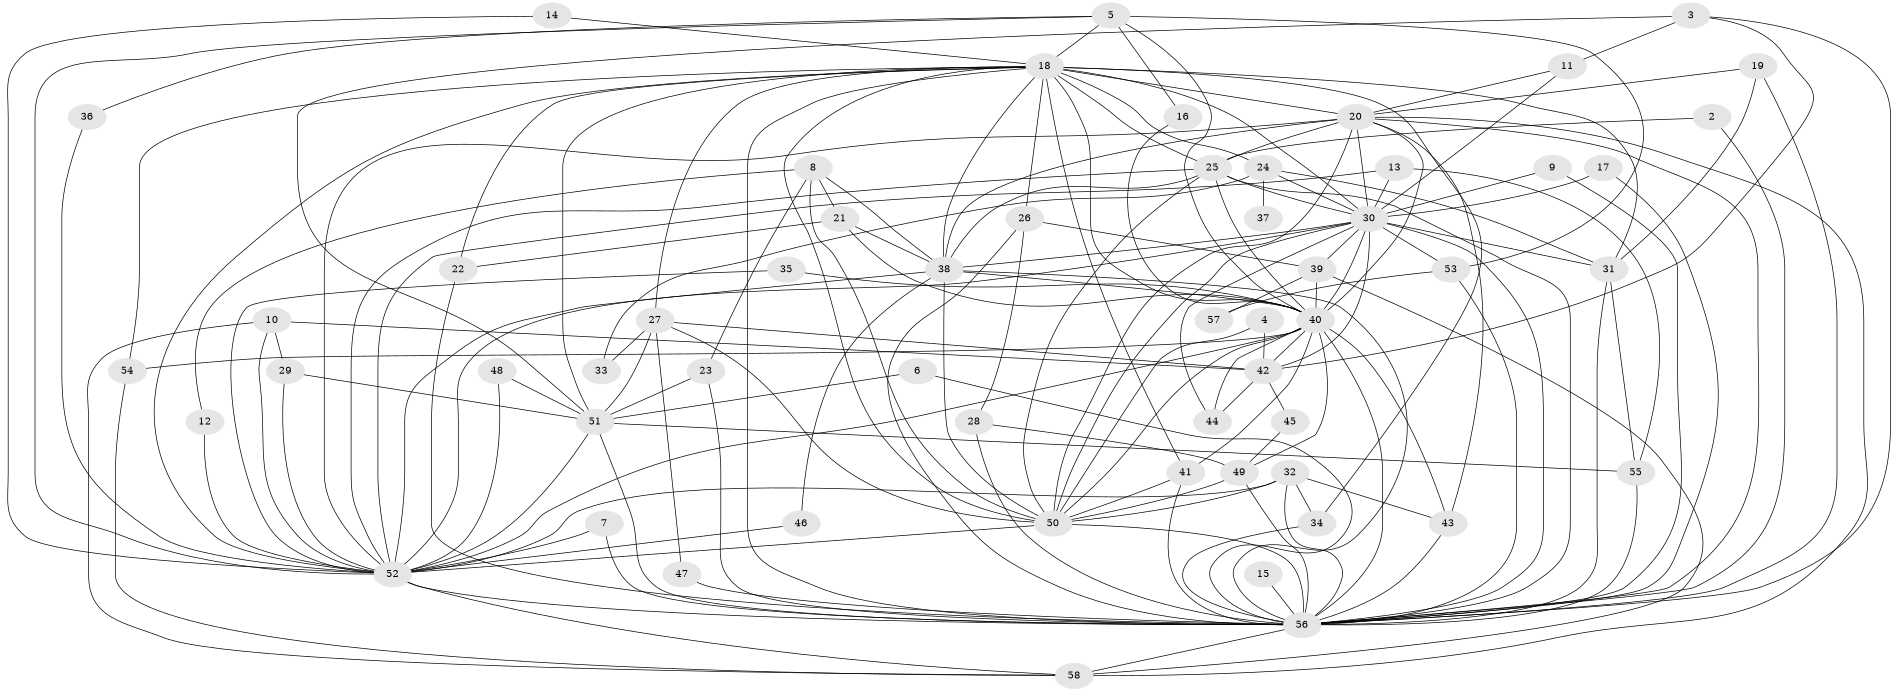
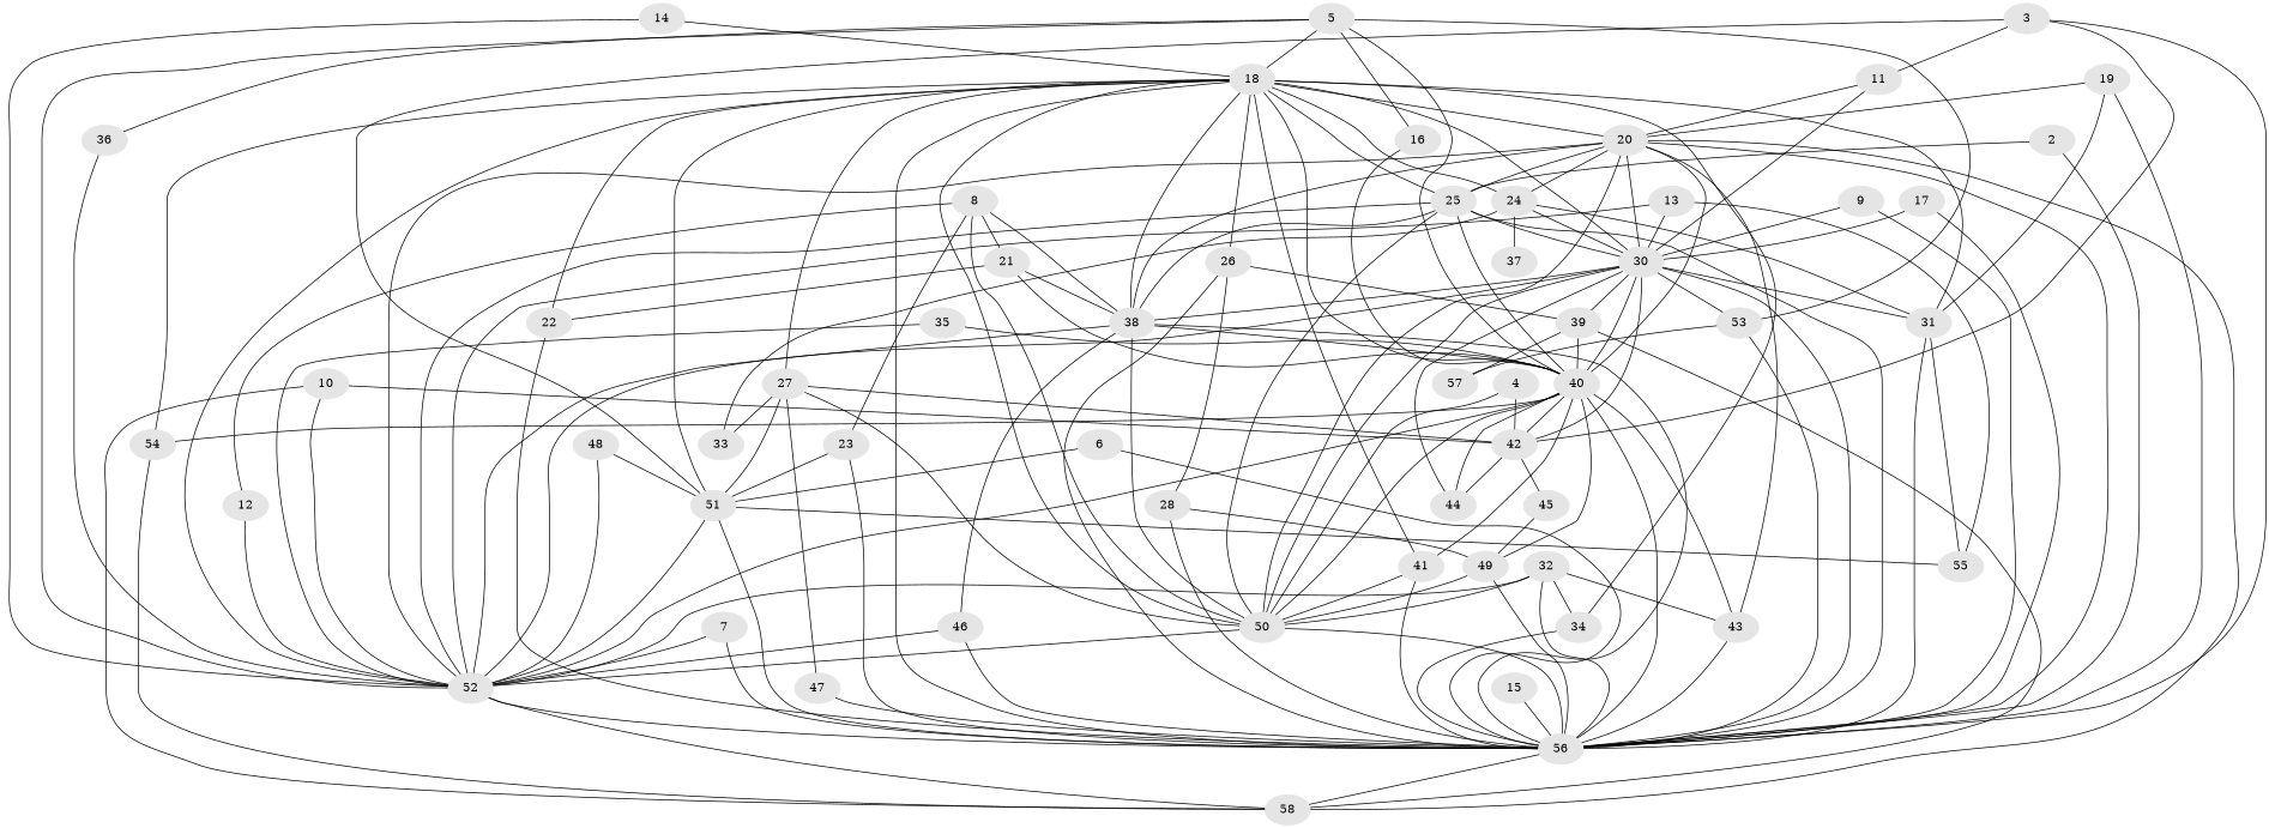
  graph {
    node [color=gray90 style=filled]
    edge [weight=1.0]
    20
    40
    25
    56
    50
    52
    38
    30
    58
    24
    43
    42
    41
    54
    49
    44
    2
    3
    11
    51
    45
    55
    4
    5
    16
    18
    36
    53
    22
    26
    27
    31
    34
    57
    6
    7
    8
    12
    21
    23
    46
    9
    39
    10
-   29
    13
    14
    15
    17
    33
    37
    28
    47
    19
    32
    35
    48
    20 -- 40
    20 -- 25
    20 -- 56 [weight=2.0]
    20 -- 50
    20 -- 52
    20 -- 38
    20 -- 30
    20 -- 58
+   20 -- 24
    20 -- 43
    40 -- 56 [weight=2.0]
    40 -- 50
    40 -- 52
    40 -- 43
    40 -- 42
    40 -- 41
    40 -- 54
    40 -- 49
    40 -- 44 [weight=2.0]
    25 -- 40
    25 -- 56 [weight=3.0]
    25 -- 50
    25 -- 52
    25 -- 38
    25 -- 30
    56 -- 58
    50 -- 56 [weight=2.0]
    50 -- 52
    52 -- 56 [weight=2.0]
    52 -- 58
    38 -- 40
    38 -- 56 [weight=3.0]
    38 -- 50 [weight=2.0]
    38 -- 52
    38 -- 46
    30 -- 40 [weight=2.0]
    30 -- 56 [weight=2.0]
    30 -- 50
    30 -- 52
    30 -- 38
    30 -- 42 [weight=2.0]
    30 -- 44
    30 -- 53
    30 -- 31
    30 -- 39
    24 -- 30
    24 -- 31
    24 -- 33
    24 -- 37
    43 -- 56
    42 -- 44
    42 -- 45
    41 -- 56 [weight=2.0]
    41 -- 50
    54 -- 58
    49 -- 56 [weight=3.0]
    49 -- 50
    2 -- 25
    2 -- 56
    3 -- 56
    3 -- 42
    3 -- 11
    3 -- 51
    11 -- 20
    11 -- 30
    51 -- 56
    51 -- 52
    51 -- 55
    45 -- 49
    4 -- 50
    4 -- 42
    5 -- 40
    5 -- 52
    5 -- 16
    5 -- 18
    5 -- 36
    5 -- 53
    16 -- 40
    18 -- 20 [weight=2.0]
    18 -- 40 [weight=2.0]
    18 -- 25
    18 -- 56 [weight=2.0]
    18 -- 50
    18 -- 52
    18 -- 38
    18 -- 30
    18 -- 24
    18 -- 41
    18 -- 54
    18 -- 51
    18 -- 22
    18 -- 26
    18 -- 27
    18 -- 31
    18 -- 34
    36 -- 52
    53 -- 56
    53 -- 57
    22 -- 56
    26 -- 56
    26 -- 39
    26 -- 28
    27 -- 50
    27 -- 42
    27 -- 51
    27 -- 33
    27 -- 47
    31 -- 56
    31 -- 55
    34 -- 56
    6 -- 56
    6 -- 51
    7 -- 56
    7 -- 52
    8 -- 50
    8 -- 38
    8 -- 12
    8 -- 21
    8 -- 23
    12 -- 52
    21 -- 40
    21 -- 38
    21 -- 22
    23 -- 56
    23 -- 51
-   55 -- 56
+   46 -- 56
    46 -- 52
    9 -- 56
    9 -- 30
    39 -- 40
    39 -- 58
    39 -- 57
    10 -- 52
    10 -- 58
    10 -- 42
-   10 -- 29
-   29 -- 52
-   29 -- 51
    13 -- 52
    13 -- 30
    13 -- 55
    14 -- 52
    14 -- 18
    15 -- 56
    17 -- 56
    17 -- 30 [weight=2.0]
    28 -- 56 [weight=2.0]
    28 -- 49
    47 -- 56 [weight=2.0]
    19 -- 20
    19 -- 56
    19 -- 31
    32 -- 56
    32 -- 50
    32 -- 52
    32 -- 43
    32 -- 34
    35 -- 40 [weight=2.0]
    35 -- 52
    48 -- 52
    48 -- 51
  }
